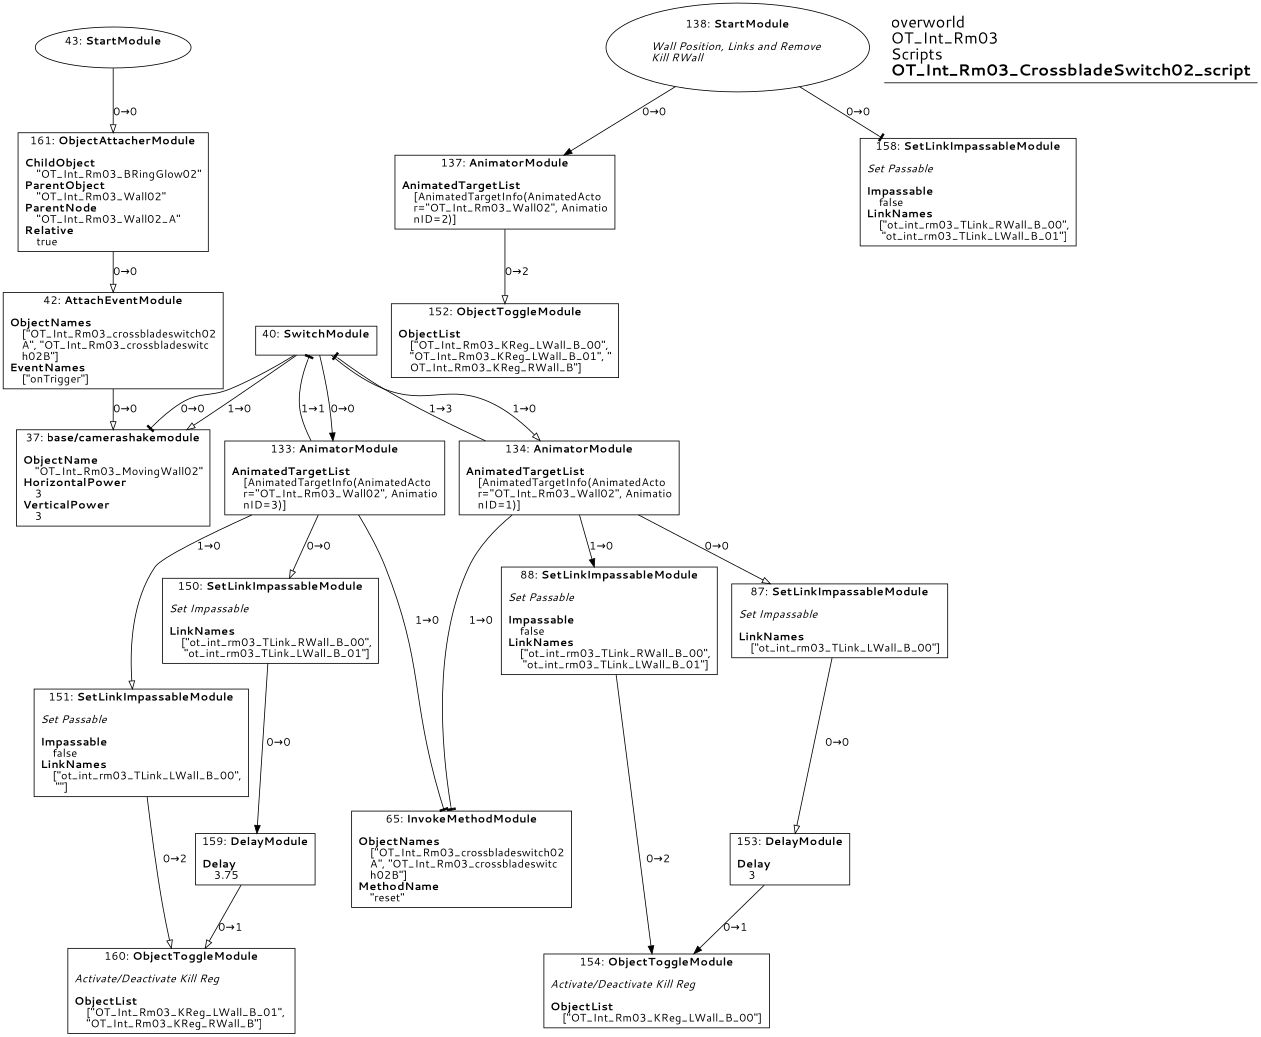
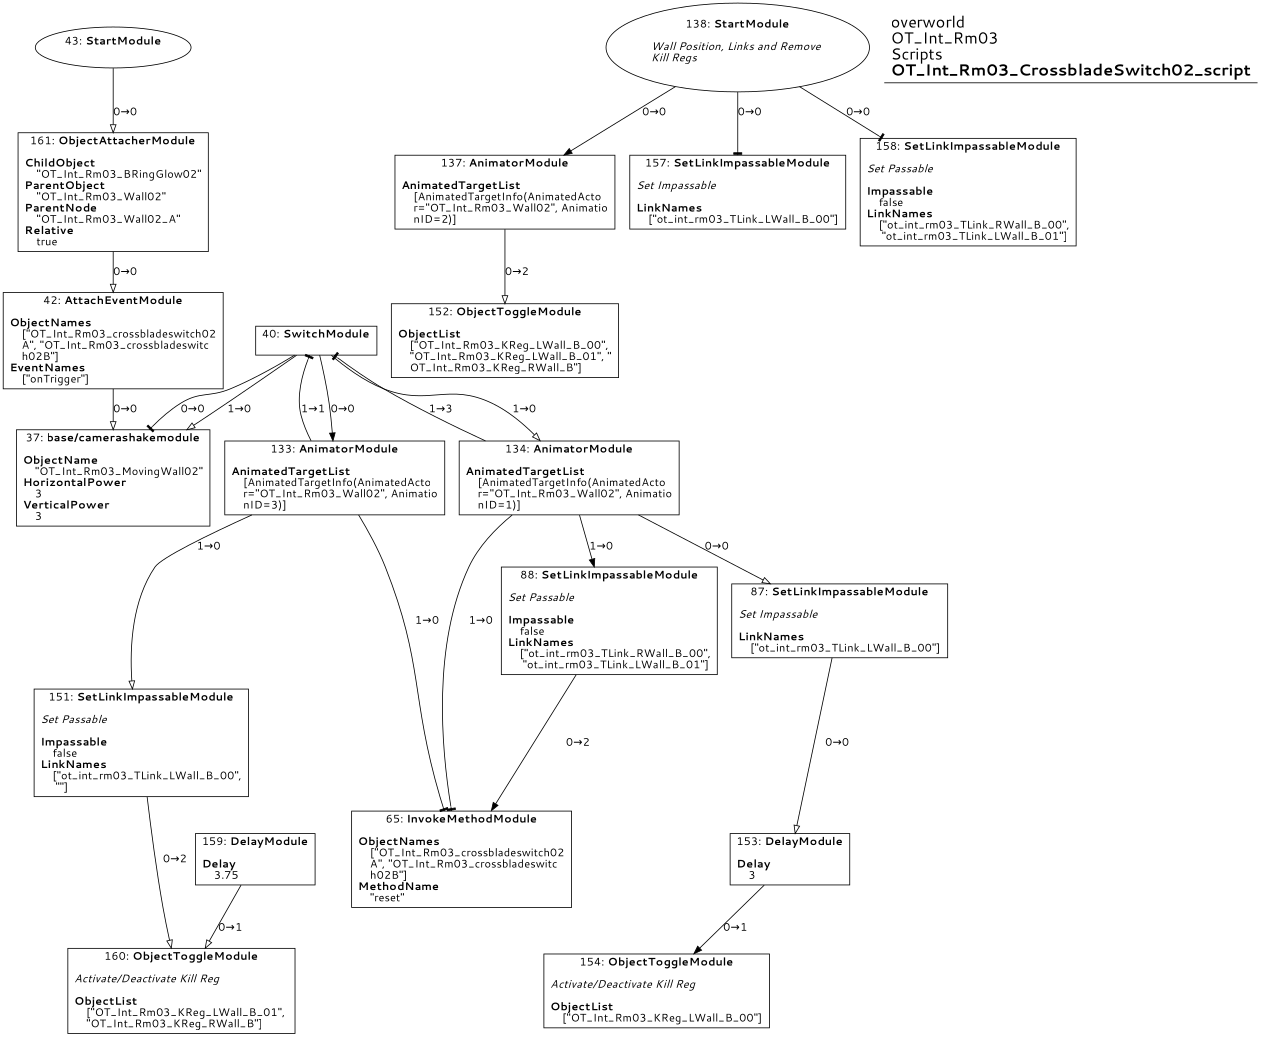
  digraph {
    fontname="Segoe UI"
    splines=spline
    node [fontname="Segoe UI" shape=box]
    edge [arrowhead=onormal fontname="Segoe UI"]
    n1 [label=<37: <b>base/camerashakemodule</b><br/><br/><b>ObjectName</b><br align="left"/>    &quot;OT_Int_Rm03_MovingWall02&quot;<br align="left"/><b>HorizontalPower</b><br align="left"/>    3<br align="left"/><b>VerticalPower</b><br align="left"/>    3<br align="left"/>>]
    n2 [label=<40: <b>SwitchModule</b><br/><br/>>]
    n3 [label=<133: <b>AnimatorModule</b><br/><br/><b>AnimatedTargetList</b><br align="left"/>    [AnimatedTargetInfo(AnimatedActo<br align="left"/>    r=&quot;OT_Int_Rm03_Wall02&quot;, Animatio<br align="left"/>    nID=3)]<br align="left"/>>]
    n4 [label=<134: <b>AnimatorModule</b><br/><br/><b>AnimatedTargetList</b><br align="left"/>    [AnimatedTargetInfo(AnimatedActo<br align="left"/>    r=&quot;OT_Int_Rm03_Wall02&quot;, Animatio<br align="left"/>    nID=1)]<br align="left"/>>]
    n5 [label=<65: <b>InvokeMethodModule</b><br/><br/><b>ObjectNames</b><br align="left"/>    [&quot;OT_Int_Rm03_crossbladeswitch02<br align="left"/>    A&quot;, &quot;OT_Int_Rm03_crossbladeswitc<br align="left"/>    h02B&quot;]<br align="left"/><b>MethodName</b><br align="left"/>    &quot;reset&quot;<br align="left"/>>]
-   n6 [label=<150: <b>SetLinkImpassableModule</b><br/><br/><i>Set Impassable<br align="left"/></i><br align="left"/><b>LinkNames</b><br align="left"/>    [&quot;ot_int_rm03_TLink_RWall_B_00&quot;,<br align="left"/>     &quot;ot_int_rm03_TLink_LWall_B_01&quot;]<br align="left"/>>]
    n7 [label=<151: <b>SetLinkImpassableModule</b><br/><br/><i>Set Passable<br align="left"/></i><br align="left"/><b>Impassable</b><br align="left"/>    false<br align="left"/><b>LinkNames</b><br align="left"/>    [&quot;ot_int_rm03_TLink_LWall_B_00&quot;,<br align="left"/>     &quot;&quot;]<br align="left"/>>]
    n8 [label=<87: <b>SetLinkImpassableModule</b><br/><br/><i>Set Impassable<br align="left"/></i><br align="left"/><b>LinkNames</b><br align="left"/>    [&quot;ot_int_rm03_TLink_LWall_B_00&quot;]<br align="left"/>>]
    n9 [label=<88: <b>SetLinkImpassableModule</b><br/><br/><i>Set Passable<br align="left"/></i><br align="left"/><b>Impassable</b><br align="left"/>    false<br align="left"/><b>LinkNames</b><br align="left"/>    [&quot;ot_int_rm03_TLink_RWall_B_00&quot;,<br align="left"/>     &quot;ot_int_rm03_TLink_LWall_B_01&quot;]<br align="left"/>>]
    n10 [label=<159: <b>DelayModule</b><br/><br/><b>Delay</b><br align="left"/>    3.75<br align="left"/>>]
    n11 [label=<160: <b>ObjectToggleModule</b><br/><br/><i>Activate/Deactivate Kill Reg<br align="left"/></i><br align="left"/><b>ObjectList</b><br align="left"/>    [&quot;OT_Int_Rm03_KReg_LWall_B_01&quot;, <br align="left"/>    &quot;OT_Int_Rm03_KReg_RWall_B&quot;]<br align="left"/>>]
    n12 [label=<153: <b>DelayModule</b><br/><br/><b>Delay</b><br align="left"/>    3<br align="left"/>>]
    n13 [label=<154: <b>ObjectToggleModule</b><br/><br/><i>Activate/Deactivate Kill Reg<br align="left"/></i><br align="left"/><b>ObjectList</b><br align="left"/>    [&quot;OT_Int_Rm03_KReg_LWall_B_00&quot;]<br align="left"/>>]
    n14 [label=<42: <b>AttachEventModule</b><br/><br/><b>ObjectNames</b><br align="left"/>    [&quot;OT_Int_Rm03_crossbladeswitch02<br align="left"/>    A&quot;, &quot;OT_Int_Rm03_crossbladeswitc<br align="left"/>    h02B&quot;]<br align="left"/><b>EventNames</b><br align="left"/>    [&quot;onTrigger&quot;]<br align="left"/>>]
    n15 [label=<43: <b>StartModule</b><br/><br/>> shape=oval]
    n16 [label=<161: <b>ObjectAttacherModule</b><br/><br/><b>ChildObject</b><br align="left"/>    &quot;OT_Int_Rm03_BRingGlow02&quot;<br align="left"/><b>ParentObject</b><br align="left"/>    &quot;OT_Int_Rm03_Wall02&quot;<br align="left"/><b>ParentNode</b><br align="left"/>    &quot;OT_Int_Rm03_Wall02_A&quot;<br align="left"/><b>Relative</b><br align="left"/>    true<br align="left"/>>]
    n17 [label=<137: <b>AnimatorModule</b><br/><br/><b>AnimatedTargetList</b><br align="left"/>    [AnimatedTargetInfo(AnimatedActo<br align="left"/>    r=&quot;OT_Int_Rm03_Wall02&quot;, Animatio<br align="left"/>    nID=2)]<br align="left"/>>]
    n18 [label=<152: <b>ObjectToggleModule</b><br/><br/><b>ObjectList</b><br align="left"/>    [&quot;OT_Int_Rm03_KReg_LWall_B_00&quot;, <br align="left"/>    &quot;OT_Int_Rm03_KReg_LWall_B_01&quot;, &quot;<br align="left"/>    OT_Int_Rm03_KReg_RWall_B&quot;]<br align="left"/>>]
-   n19 [label=<138: <b>StartModule</b><br/><br/><i>Wall Position, Links and Remove <br align="left"/>Kill RWall<br align="left"/></i><br align="left"/>> shape=oval]
+   n19 [label=<138: <b>StartModule</b><br/><br/><i>Wall Position, Links and Remove <br align="left"/>Kill Regs<br align="left"/></i><br align="left"/>> shape=oval]
+   n20 [label=<157: <b>SetLinkImpassableModule</b><br/><br/><i>Set Impassable<br align="left"/></i><br align="left"/><b>LinkNames</b><br align="left"/>    [&quot;ot_int_rm03_TLink_LWall_B_00&quot;]<br align="left"/>>]
    n21 [label=<158: <b>SetLinkImpassableModule</b><br/><br/><i>Set Passable<br align="left"/></i><br align="left"/><b>Impassable</b><br align="left"/>    false<br align="left"/><b>LinkNames</b><br align="left"/>    [&quot;ot_int_rm03_TLink_RWall_B_00&quot;,<br align="left"/>     &quot;ot_int_rm03_TLink_LWall_B_01&quot;]<br align="left"/>>]
    n22 [label=<<font point-size="20">overworld<br align="left"/>OT_Int_Rm03<br align="left"/>Scripts<br align="left"/><b>OT_Int_Rm03_CrossbladeSwitch02_script</b><br align="left"/></font>> shape=underline]
    n2 -> n1 [label="1→0"]
    n2 -> n1 [arrowhead=tee label="0→0"]
    n2 -> n3 [arrowhead=normal label="0→0"]
    n2 -> n4 [label="1→0"]
    n3 -> n2 [arrowhead=tee label="1→1"]
    n3 -> n5 [arrowhead=tee label="1→0"]
-   n3 -> n6 [label="0→0"]
    n3 -> n7 [label="1→0"]
    n4 -> n2 [arrowhead=tee label="1→3"]
    n4 -> n5 [arrowhead=tee label="1→0"]
    n4 -> n8 [label="0→0"]
    n4 -> n9 [arrowhead=normal label="1→0"]
-   n6 -> n10 [arrowhead=normal label="0→0"]
    n7 -> n11 [label="0→2"]
    n8 -> n12 [label="0→0"]
-   n9 -> n13 [arrowhead=normal label="0→2"]
+   n9 -> n5 [arrowhead=normal label="0→2"]
    n10 -> n11 [label="0→1"]
    n12 -> n13 [arrowhead=normal label="0→1"]
    n14 -> n1 [label="0→0"]
    n15 -> n16 [label="0→0"]
    n16 -> n14 [label="0→0"]
    n17 -> n18 [label="0→2"]
    n19 -> n17 [arrowhead=normal label="0→0"]
+   n19 -> n20 [arrowhead=tee label="0→0"]
    n19 -> n21 [arrowhead=tee label="0→0"]
  }
